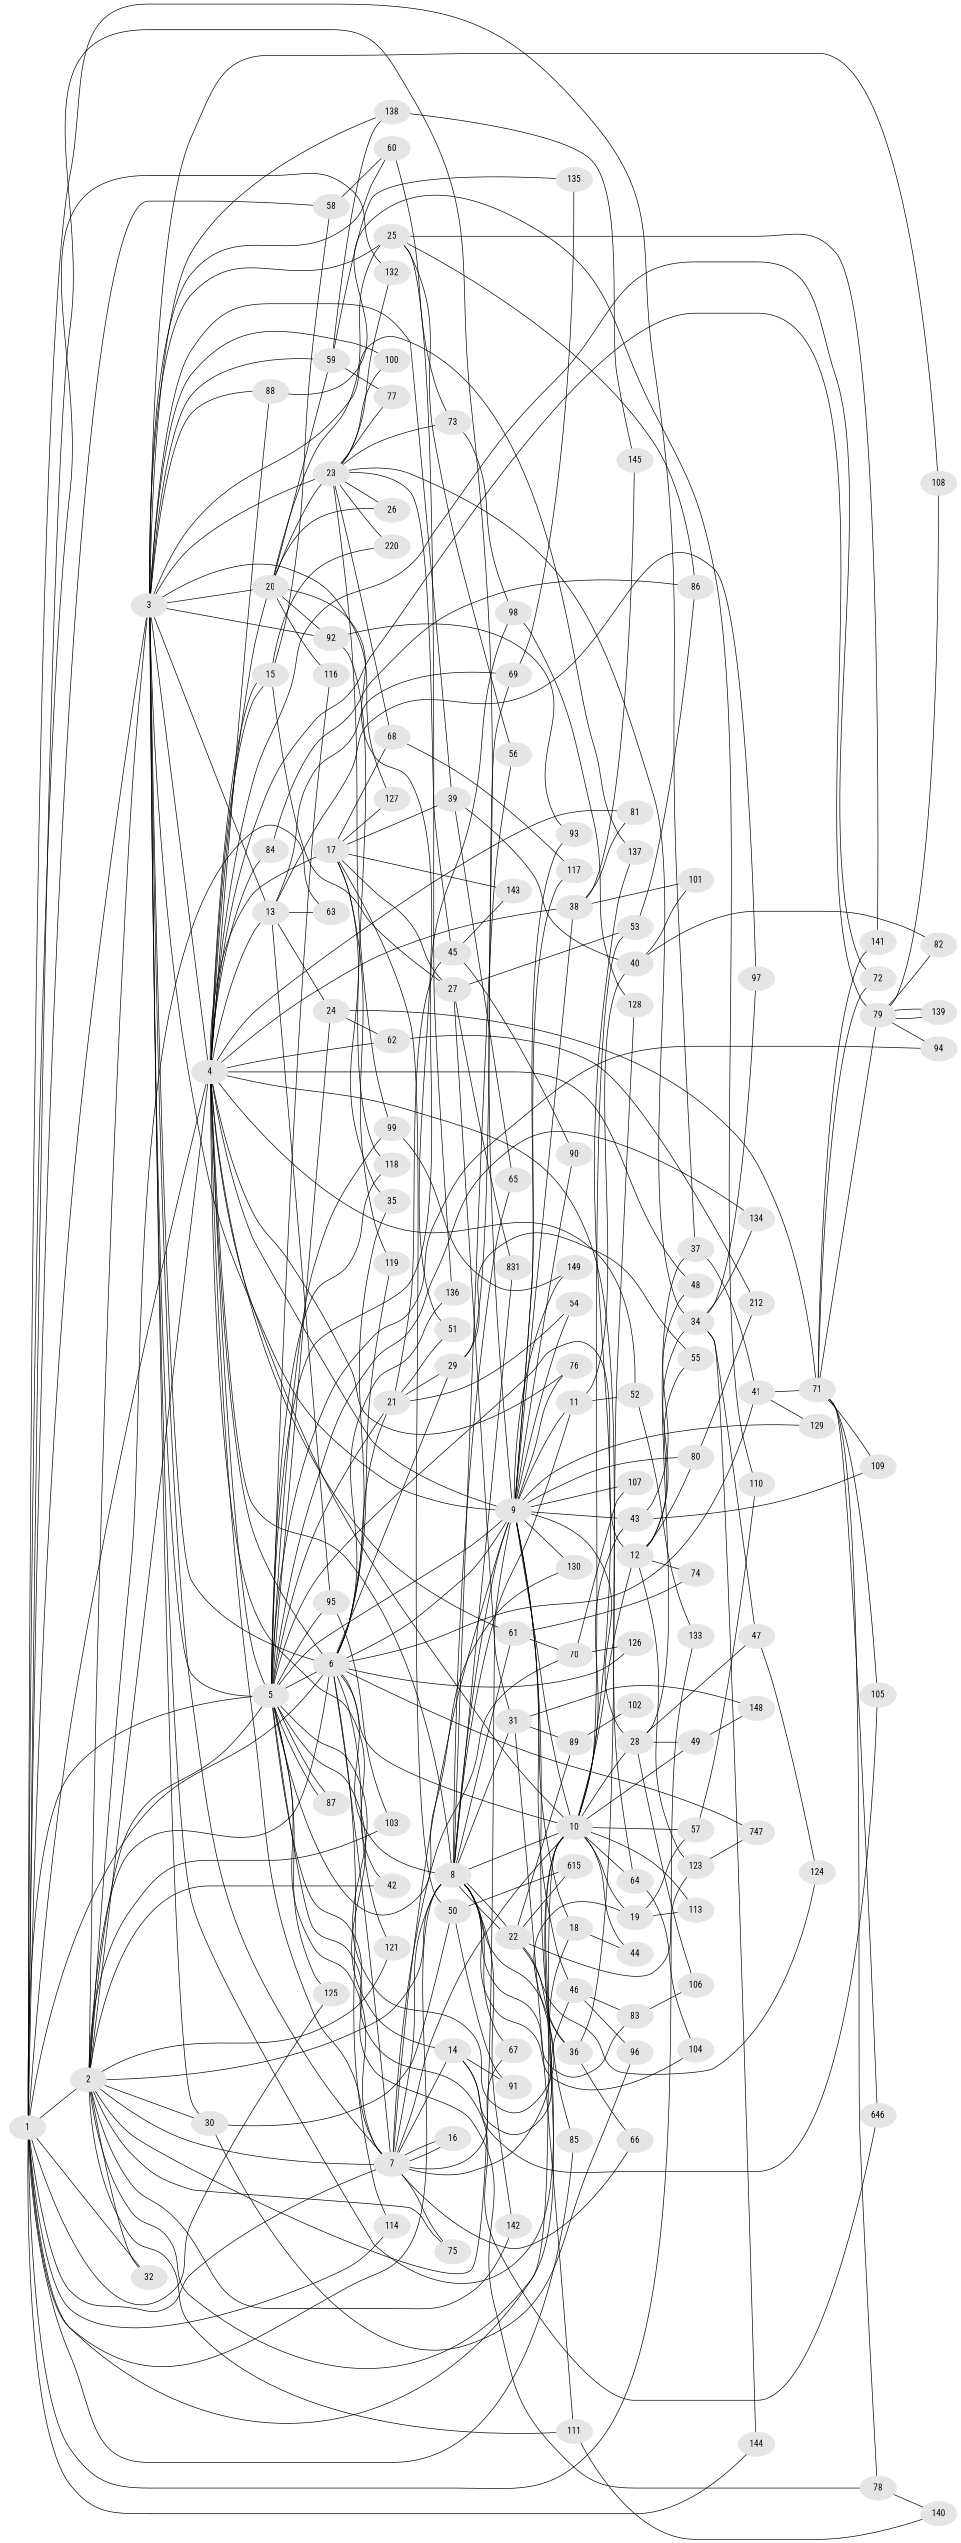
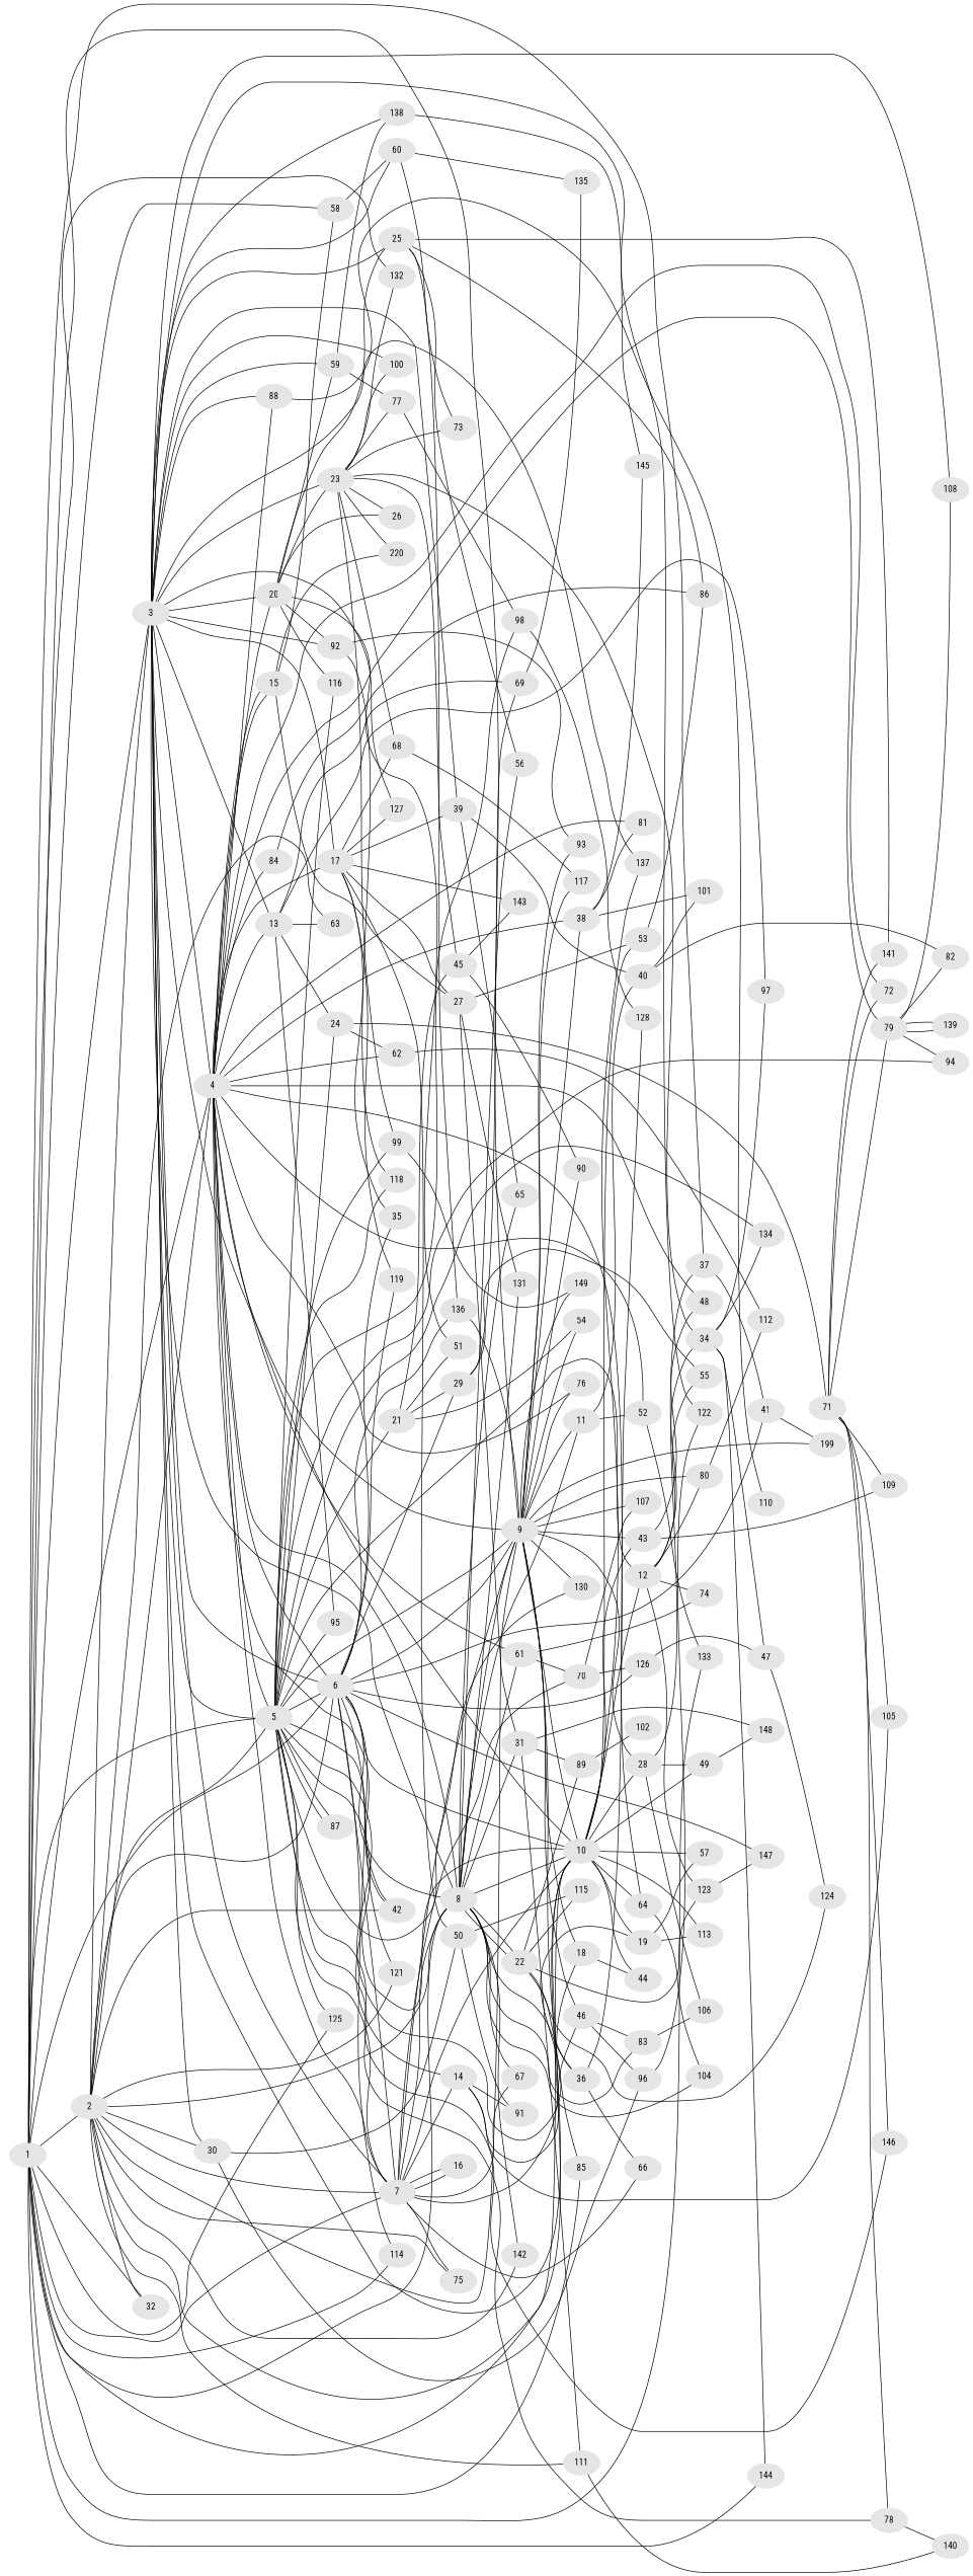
  graph {
    fontname="Roboto Condensed"
    rankdir=LR
    node [color=gray90 fontname="Roboto Condensed" style=filled]
    edge [fontname="Roboto Condensed"]
    1
    2
    3
    4
    5
    6
    7
    8
    9
    10
    32
    37
    58
    85
    114
    125
    132
    133
    144
    30
    42
    63
    75
-   103
    111
    121
    142
    13
    17
    20
    23
    25
    39
    59
    60
    88
    92
    100
    108
+   122
    127
    137
    138
    15
    38
    48
    52
    61
    62
    64
    72
    76
    79
    81
    84
    12
    14
    19
    21
    24
    78
    87
    94
    95
    98
    99
    116
    118
    130
    134
-   146 [label=646]
+   146
    29
    35
    41
    119
    126
    136
-   147 [label=747]
+   147
    16
    18
    66
    67
    70
    11
    22
    31
    36
    56
    65
    83
    104
-   131 [label=831]
+   131
    28
    43
    46
    54
    80
    90
    93
    107
    117
-   129
+   129 [label=199]
    149
    44
    49
    53
    57
    113
    50
    96
    140
    69
    97
    27
    68
    143
    26
    51
    34
    n120 [label=220]
    45
    73
    77
    86
    141
    40
    135
    110
    145
    101
    74
-   112 [label=212]
+   112
    82
    139
    55
    123
    91
    105
    71
    128
    89
-   115 [label=615]
+   115
    124
    148
    106
    47
    109
    102
    1 -- 2
    1 -- 3
    1 -- 4
    1 -- 5
    1 -- 6
    1 -- 7
    1 -- 8
    1 -- 9
    1 -- 10
    1 -- 32
    1 -- 37
    1 -- 58
    1 -- 85
    1 -- 114
    1 -- 125
    1 -- 132
    1 -- 133
    1 -- 144
    2 -- 3
    2 -- 4
    2 -- 5
    2 -- 6
    2 -- 7
    2 -- 8
    2 -- 9
    2 -- 10
    2 -- 32
    2 -- 30
    2 -- 42
    2 -- 63
    2 -- 75
-   2 -- 103
    2 -- 111
    2 -- 121
    2 -- 142
    3 -- 4
    3 -- 5
    3 -- 6
    3 -- 7
+   3 -- 8
    3 -- 9
    3 -- 10
    3 -- 30
    3 -- 13
+   3 -- 17
    3 -- 20
    3 -- 23
    3 -- 25
    3 -- 39
    3 -- 59
    3 -- 60
    3 -- 88
    3 -- 92
    3 -- 100
    3 -- 108
+   3 -- 122
    3 -- 127
    3 -- 137
    3 -- 138
    4 -- 5
    4 -- 6
    4 -- 7
    4 -- 8
-   4 -- 9
+   136 -- 9
    4 -- 10
    4 -- 42
    4 -- 13
    4 -- 17
    4 -- 20
    4 -- 88
    4 -- 15
    4 -- 15
    4 -- 38
    4 -- 48
    4 -- 52
    4 -- 61
    4 -- 62
    4 -- 64
    4 -- 72
    4 -- 76
    4 -- 79
    4 -- 81
    4 -- 84
    5 -- 6
    5 -- 7
    5 -- 9
+   5 -- 10
    5 -- 125
    5 -- 12
    5 -- 14
    5 -- 19
    5 -- 21
    5 -- 24
    5 -- 78
    5 -- 87
    5 -- 87
    5 -- 94
    5 -- 95
    5 -- 98
    5 -- 99
    5 -- 116
    5 -- 118
    5 -- 130
    5 -- 134
    5 -- 146
    6 -- 7
    6 -- 8
    6 -- 9
    6 -- 10
    6 -- 114
    6 -- 121
-   6 -- 21
+   6 -- 42
    6 -- 29
    6 -- 35
    6 -- 41
    6 -- 119
    6 -- 126
    6 -- 136
    6 -- 147
    7 -- 8
    7 -- 9
    7 -- 10
    7 -- 75
    7 -- 14
    7 -- 16
    7 -- 16
    7 -- 18
    7 -- 66
    7 -- 67
    7 -- 70
    8 -- 9
    8 -- 10
    8 -- 142
    8 -- 61
    8 -- 67
    8 -- 11
    8 -- 22
    8 -- 22
    8 -- 31
    8 -- 36
    8 -- 56
    8 -- 65
    8 -- 83
    8 -- 104
    8 -- 131
    9 -- 10
    9 -- 85
    9 -- 38
    9 -- 76
    9 -- 130
    9 -- 18
    9 -- 11
    9 -- 28
    9 -- 43
    9 -- 46
    9 -- 54
    9 -- 80
    9 -- 90
    9 -- 93
    9 -- 107
    9 -- 117
    9 -- 129
    9 -- 149
    10 -- 137
    10 -- 64
    10 -- 12
    10 -- 19
    10 -- 28
    10 -- 43
    10 -- 44
    10 -- 49
    10 -- 53
    10 -- 57
    10 -- 113
    37 -- 41
    58 -- 60
    30 -- 50
    30 -- 96
    111 -- 140
    13 -- 63
    13 -- 24
    13 -- 95
    13 -- 69
    13 -- 97
    17 -- 39
    17 -- 127
    17 -- 35
    17 -- 119
    17 -- 50
    17 -- 27
    17 -- 68
    17 -- 143
    20 -- 23
    20 -- 25
    20 -- 59
    20 -- 92
    20 -- 116
    20 -- 26
    20 -- 51
    23 -- 132
    23 -- 100
    23 -- 99
    23 -- 68
    23 -- 26
    23 -- 34
    23 -- n120
    23 -- 45
    23 -- 73
    23 -- 77
    25 -- 136
    25 -- 56
    25 -- 86
    25 -- 141
    39 -- 65
    39 -- 40
    59 -- 138
    59 -- 77
-   59 -- 135
+   60 -- 135
    60 -- 73
    88 -- 110
    92 -- 118
    92 -- 93
    138 -- 145
    15 -- 58
    15 -- 27
    15 -- n120
    38 -- 81
    38 -- 145
    38 -- 101
    52 -- 133
    61 -- 70
    61 -- 74
    62 -- 112
    64 -- 104
    79 -- 108
    79 -- 94
    79 -- 82
    79 -- 139
    79 -- 139
    84 -- 86
    12 -- 80
    12 -- 34
    12 -- 74
    12 -- 55
    12 -- 123
    14 -- 46
    14 -- 91
    14 -- 105
    19 -- 57
    19 -- 113
    21 -- 29
    21 -- 54
    21 -- 51
    21 -- 45
    24 -- 62
    24 -- 71
    78 -- 140
-   95 -- 103
    98 -- 128
    99 -- 149
    29 -- 69
    29 -- 55
    41 -- 129
-   41 -- 71
    18 -- 44
    70 -- 126
    70 -- 107
    11 -- 52
    11 -- 40
    22 -- 36
    22 -- 123
    22 -- 89
    22 -- 115
    22 -- 124
    31 -- 111
    31 -- 89
    31 -- 148
    36 -- 66
    36 -- 128
    83 -- 106
    28 -- 37
    28 -- 49
    28 -- 106
-   28 -- 47
+   126 -- 47
    43 -- 48
    43 -- 109
    46 -- 83
    46 -- 96
    80 -- 112
    49 -- 148
    53 -- 86
-   57 -- 110
    50 -- 91
    50 -- 115
+   96 -- 122
    69 -- 135
    27 -- 31
    27 -- 131
    27 -- 53
    68 -- 117
    34 -- 144
    34 -- 134
    34 -- 97
    34 -- 47
    45 -- 90
    45 -- 143
-   73 -- 98
+   77 -- 98
    40 -- 101
    40 -- 82
    123 -- 147
    71 -- 72
    71 -- 79
    71 -- 78
    71 -- 146
    71 -- 141
    71 -- 105
    71 -- 109
    89 -- 102
    47 -- 124
  }
